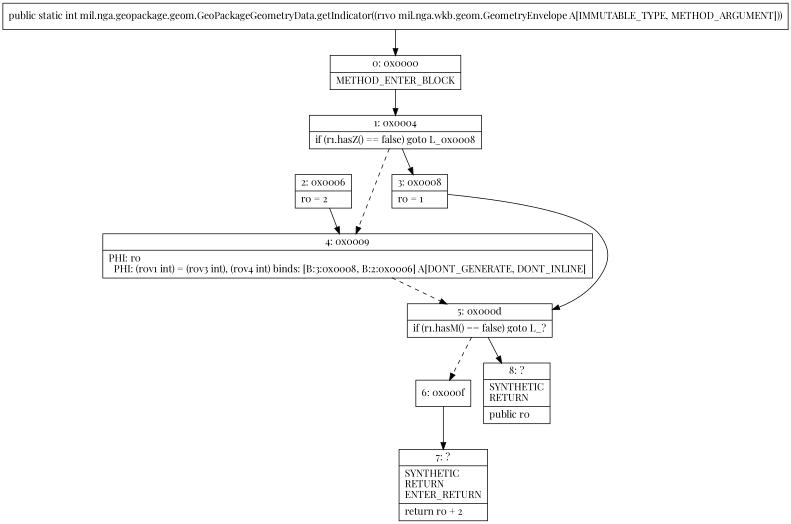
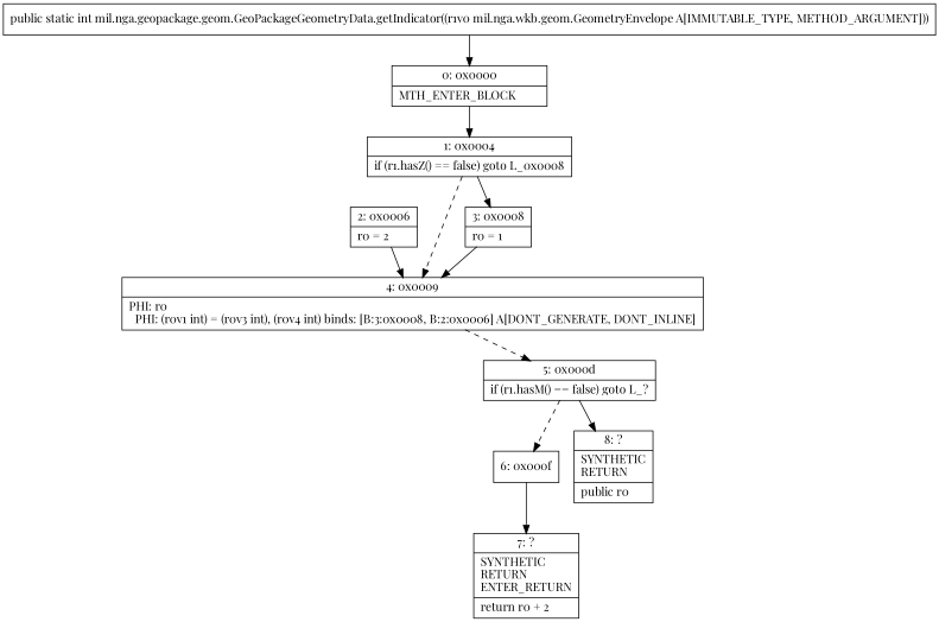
  digraph {
    fontname="Playfair Display"
    node [fontname="Playfair Display" shape=record]
    edge [fontname="Playfair Display"]
-   n1 [label="{0\:\ 0x0000|METHOD_ENTER_BLOCK\l}"]
+   n1 [label="{0\:\ 0x0000|MTH_ENTER_BLOCK\l}"]
    n2 [label="{1\:\ 0x0004|if (r1.hasZ() == false) goto L_0x0008\l}"]
    n3 [label="{3\:\ 0x0008|r0 = 1\l}"]
    n4 [label="{4\:\ 0x0009|PHI: r0 \l  PHI: (r0v1 int) = (r0v3 int), (r0v4 int) binds: [B:3:0x0008, B:2:0x0006] A[DONT_GENERATE, DONT_INLINE]\l}"]
    n5 [label="{2\:\ 0x0006|r0 = 2\l}"]
    n6 [label="{5\:\ 0x000d|if (r1.hasM() == false) goto L_?\l}"]
    n7 [label="{6\:\ 0x000f}"]
    n8 [label="{8\:\ ?|SYNTHETIC\lRETURN\l|public r0\l}"]
    n9 [label="{7\:\ ?|SYNTHETIC\lRETURN\lENTER_RETURN\l|return r0 + 2\l}"]
    n10 [label="{public static int mil.nga.geopackage.geom.GeoPackageGeometryData.getIndicator((r1v0 mil.nga.wkb.geom.GeometryEnvelope A[IMMUTABLE_TYPE, METHOD_ARGUMENT])) }"]
    n1 -> n2
    n2 -> n3
    n2 -> n4 [style=dashed]
-   n3 -> n6
+   n3 -> n4
    n4 -> n6 [style=dashed]
    n5 -> n4
    n6 -> n7 [style=dashed]
    n6 -> n8
    n7 -> n9
    n10 -> n1
  }
